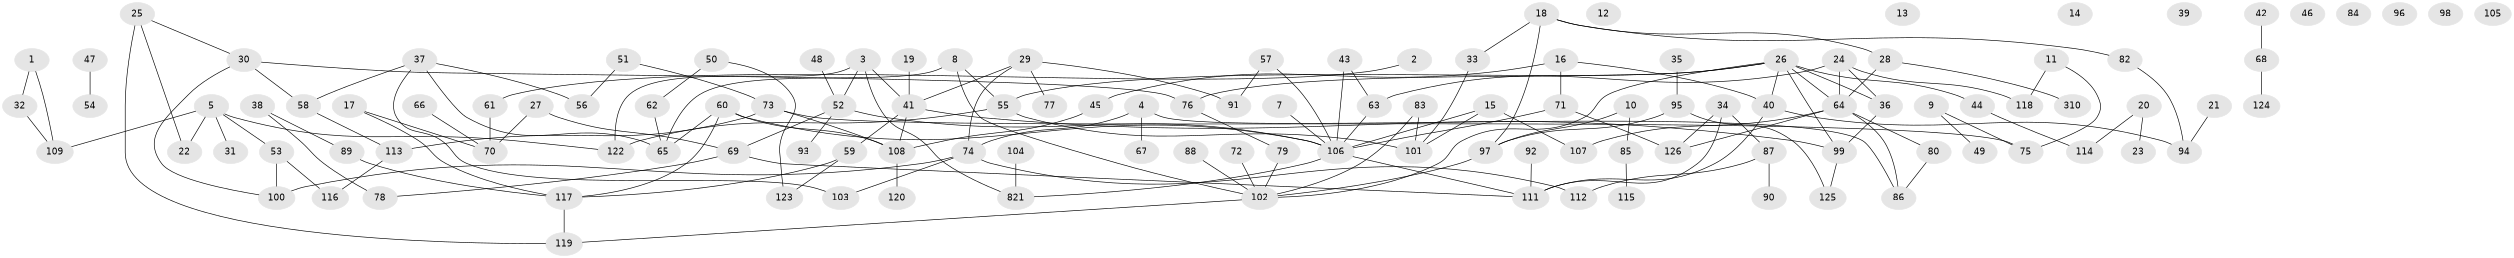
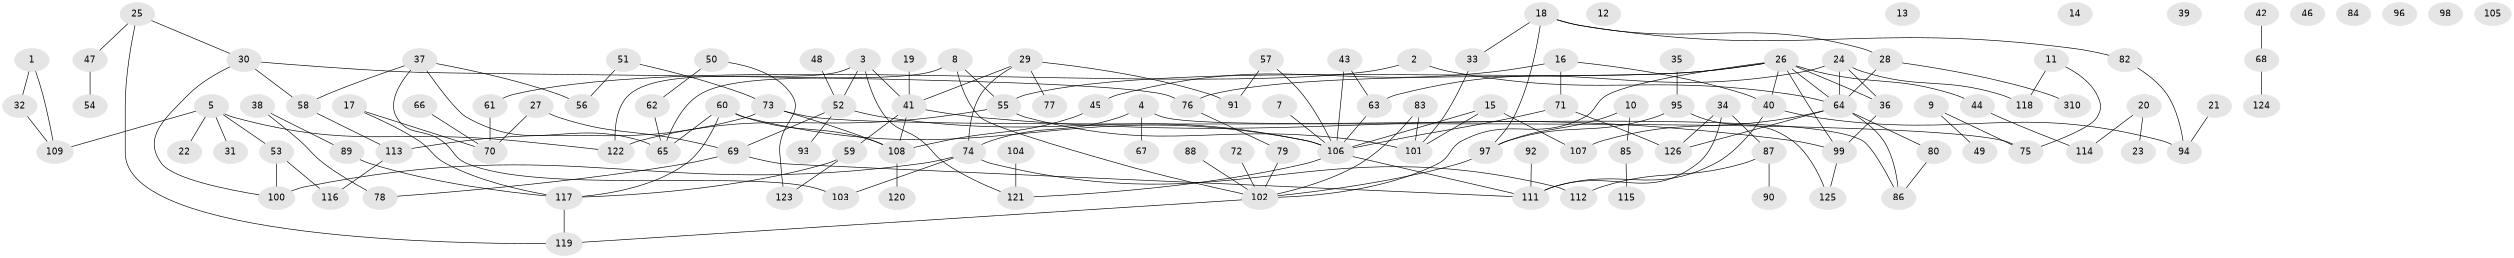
  graph {
    fontname="DejaVu Sans"
    node [color=gray90 fontname="DejaVu Sans" style=filled]
    edge [fontname="DejaVu Sans"]
    1
    32
    109
    2
    61
    64
    70
    86
    107
    126
    80
    3
    41
    52
-   121 [label=821]
+   121
    122
    99
    59
    108
    106
    69
    93
    4
    67
    74
    100
    103
    112
    5
    22
    31
    53
    116
    50
    62
    123
    7
    111
    8
    55
    65
    102
    101
    119
    9
    49
    75
    10
    85
    97
    115
    11
    118
    12
    13
    14
    15
    16
    40
    45
    71
    94
    17
    117
    18
    28
    33
    82
    n69 [label=310]
    19
    20
    23
    114
    21
    24
    36
    63
    25
    30
    47
    76
    58
    54
    26
    44
    79
    92
    125
    27
    78
    29
    77
    91
    113
    34
    87
    90
    35
    95
    37
    56
    38
    89
    39
    120
    42
    68
    124
    43
    46
    48
    51
    73
    57
    60
    66
    72
    83
    84
    88
    96
    98
    104
    105
    1 -- 32
    1 -- 109
    32 -- 109
    2 -- 61
+   2 -- 64
    61 -- 70
    64 -- 86
    64 -- 107
    64 -- 126
    64 -- 80
    80 -- 86
    3 -- 41
    3 -- 52
    3 -- 121
    3 -- 122
    41 -- 99
    41 -- 59
    41 -- 108
    52 -- 106
    52 -- 69
    52 -- 93
    99 -- 125
    59 -- 123
    59 -- 117
    108 -- 120
    106 -- 121
    106 -- 111
    69 -- 111
    69 -- 78
    4 -- 86
    4 -- 67
    4 -- 74
    74 -- 100
    74 -- 103
    74 -- 112
    5 -- 109
    5 -- 122
    5 -- 22
    5 -- 31
    5 -- 53
    53 -- 100
    53 -- 116
    50 -- 62
    50 -- 123
    62 -- 65
    7 -- 106
    8 -- 55
    8 -- 65
    8 -- 102
    55 -- 122
    55 -- 101
    102 -- 119
    9 -- 49
    9 -- 75
    10 -- 85
    10 -- 97
    85 -- 115
    97 -- 102
    11 -- 75
    11 -- 118
    15 -- 107
    15 -- 106
    15 -- 101
    16 -- 40
    16 -- 45
    16 -- 71
    40 -- 111
    40 -- 94
    45 -- 108
    71 -- 126
    71 -- 106
    17 -- 70
    17 -- 117
    117 -- 119
    18 -- 97
    18 -- 28
    18 -- 33
    18 -- 82
    28 -- 64
    28 -- n69
    33 -- 101
    82 -- 94
    19 -- 41
    20 -- 23
    20 -- 114
    21 -- 94
    24 -- 64
    24 -- 118
    24 -- 36
    24 -- 63
    36 -- 99
    63 -- 106
    25 -- 119
    25 -- 30
-   25 -- 22
+   25 -- 47
    30 -- 100
    30 -- 76
    30 -- 58
    47 -- 54
    76 -- 79
    58 -- 113
    26 -- 64
    26 -- 99
    26 -- 55
    26 -- 102
    26 -- 40
    26 -- 36
    26 -- 76
    26 -- 44
    44 -- 114
    79 -- 102
    92 -- 111
    27 -- 70
    27 -- 69
    29 -- 41
    29 -- 74
    29 -- 77
    29 -- 91
    113 -- 116
    34 -- 126
    34 -- 111
    34 -- 87
    87 -- 112
    87 -- 90
    35 -- 95
    95 -- 97
    95 -- 125
    37 -- 103
    37 -- 65
    37 -- 58
    37 -- 56
    38 -- 78
    38 -- 89
    89 -- 117
    42 -- 68
    68 -- 124
    43 -- 106
    43 -- 63
    48 -- 52
    51 -- 56
    51 -- 73
    73 -- 108
    73 -- 75
    73 -- 113
    57 -- 106
    57 -- 91
    60 -- 108
    60 -- 106
    60 -- 65
    60 -- 117
    66 -- 70
    72 -- 102
    83 -- 102
    83 -- 101
    88 -- 102
    104 -- 121
  }
